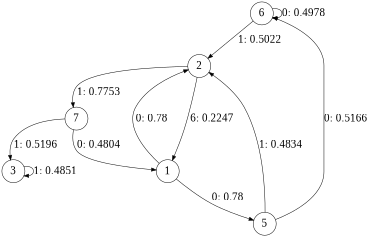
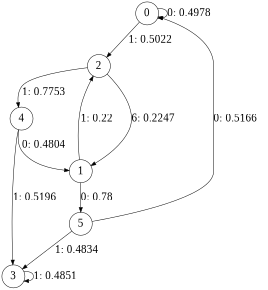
  digraph {
    fontname="Liberation Serif"
    node [fontname="Liberation Serif" fontsize=24 shape=circle]
    edge [fontname="Liberation Serif" fontsize=24]
-   0 [label=6]
+   0
    2
    1
-   4 [label=7]
+   4
    5
    3
    0 -> 0 [label="0: 0.4978   "]
    0 -> 2 [label="1: 0.5022   "]
    2 -> 1 [label="6: 0.2247   "]
    2 -> 4 [label="1: 0.7753   "]
-   1 -> 2 [label="0: 0.78     "]
+   1 -> 2 [label="1: 0.22     "]
    1 -> 5 [label="0: 0.78     "]
    4 -> 1 [label="0: 0.4804   "]
    4 -> 3 [label="1: 0.5196   "]
    5 -> 0 [label="0: 0.5166   "]
-   5 -> 2 [label="1: 0.4834   "]
+   5 -> 3 [label="1: 0.4834   "]
    3 -> 3 [label="1: 0.4851   "]
  }
